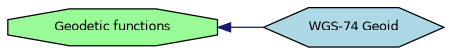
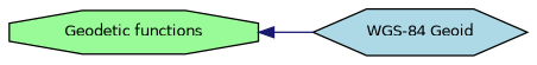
  digraph {
    rankdir=LR
    fontname="DejaVu Sans"
    node [color=black fontname="DejaVu Sans" fontsize=10 style=filled]
    n1 [fillcolor=palegreen height=0.2 label="Geodetic functions" shape=octagon width=0.4]
-   n2 [fillcolor=lightblue fontcolor=black height=0.2 label="WGS-74 Geoid" shape=hexagon width=0.4]
+   n2 [fillcolor=lightblue fontcolor=black height=0.2 label="WGS-84 Geoid" shape=hexagon width=0.4]
    n1 -> n2 [color=midnightblue dir=back fontname="DejaVu Sans" fontsize=10 labelfontname=FreeSans labelfontsize=10 shape=plaintext style=solid]
  }
